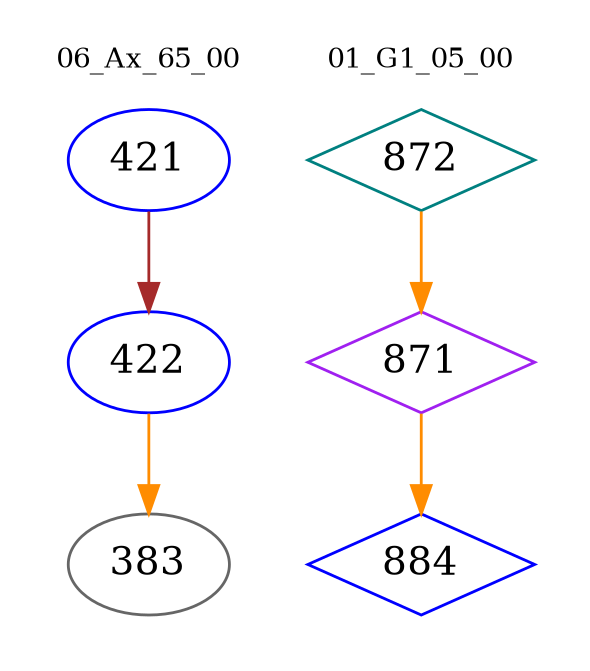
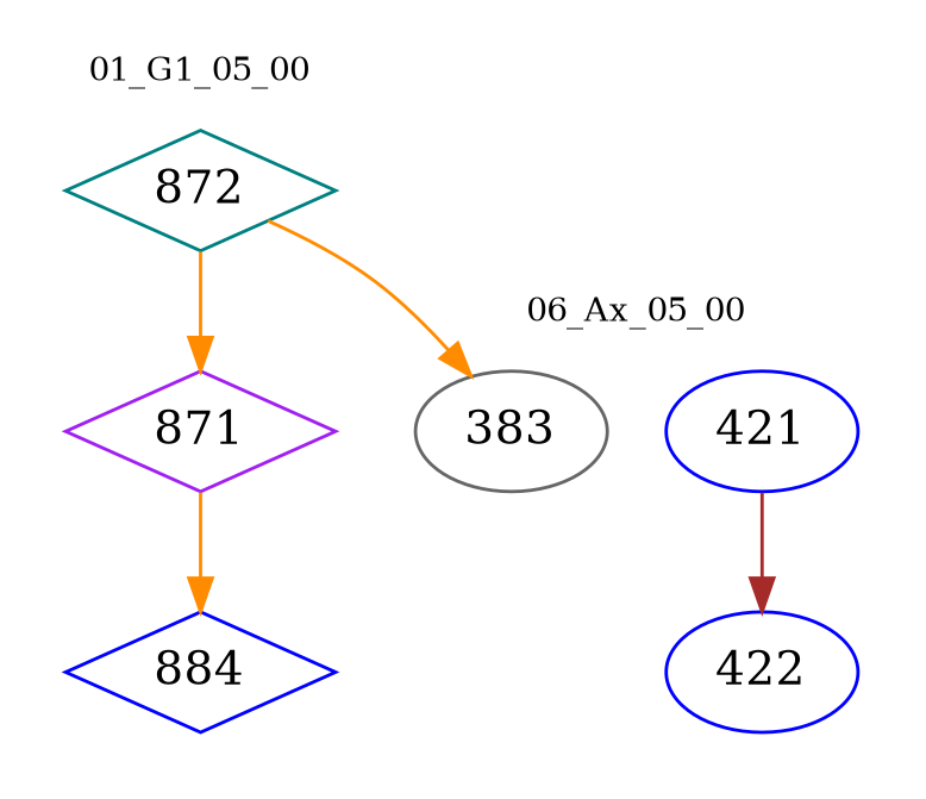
  digraph {
    node [color=blue shape=ellipse]
    edge [color=darkorange]
    n1 [label=421]
    n2 [label=422]
    n3 [color=gray40 label=383]
    n4 [color=teal label=872 shape=diamond]
    n5 [color=purple label=871 shape=diamond]
    n6 [label=884 shape=diamond]
    subgraph cluster_1 {
      color=white
      fontsize=10
-     label="06_Ax_65_00"
+     label="06_Ax_05_00"
      n1
      n2
      n3
    }
    subgraph cluster_2 {
      color=white
      fontsize=10
      label="01_G1_05_00"
      n4
      n5
      n6
    }
    n1 -> n2 [color=brown]
-   n2 -> n3
+   n4 -> n3
    n4 -> n5
    n5 -> n6
  }
